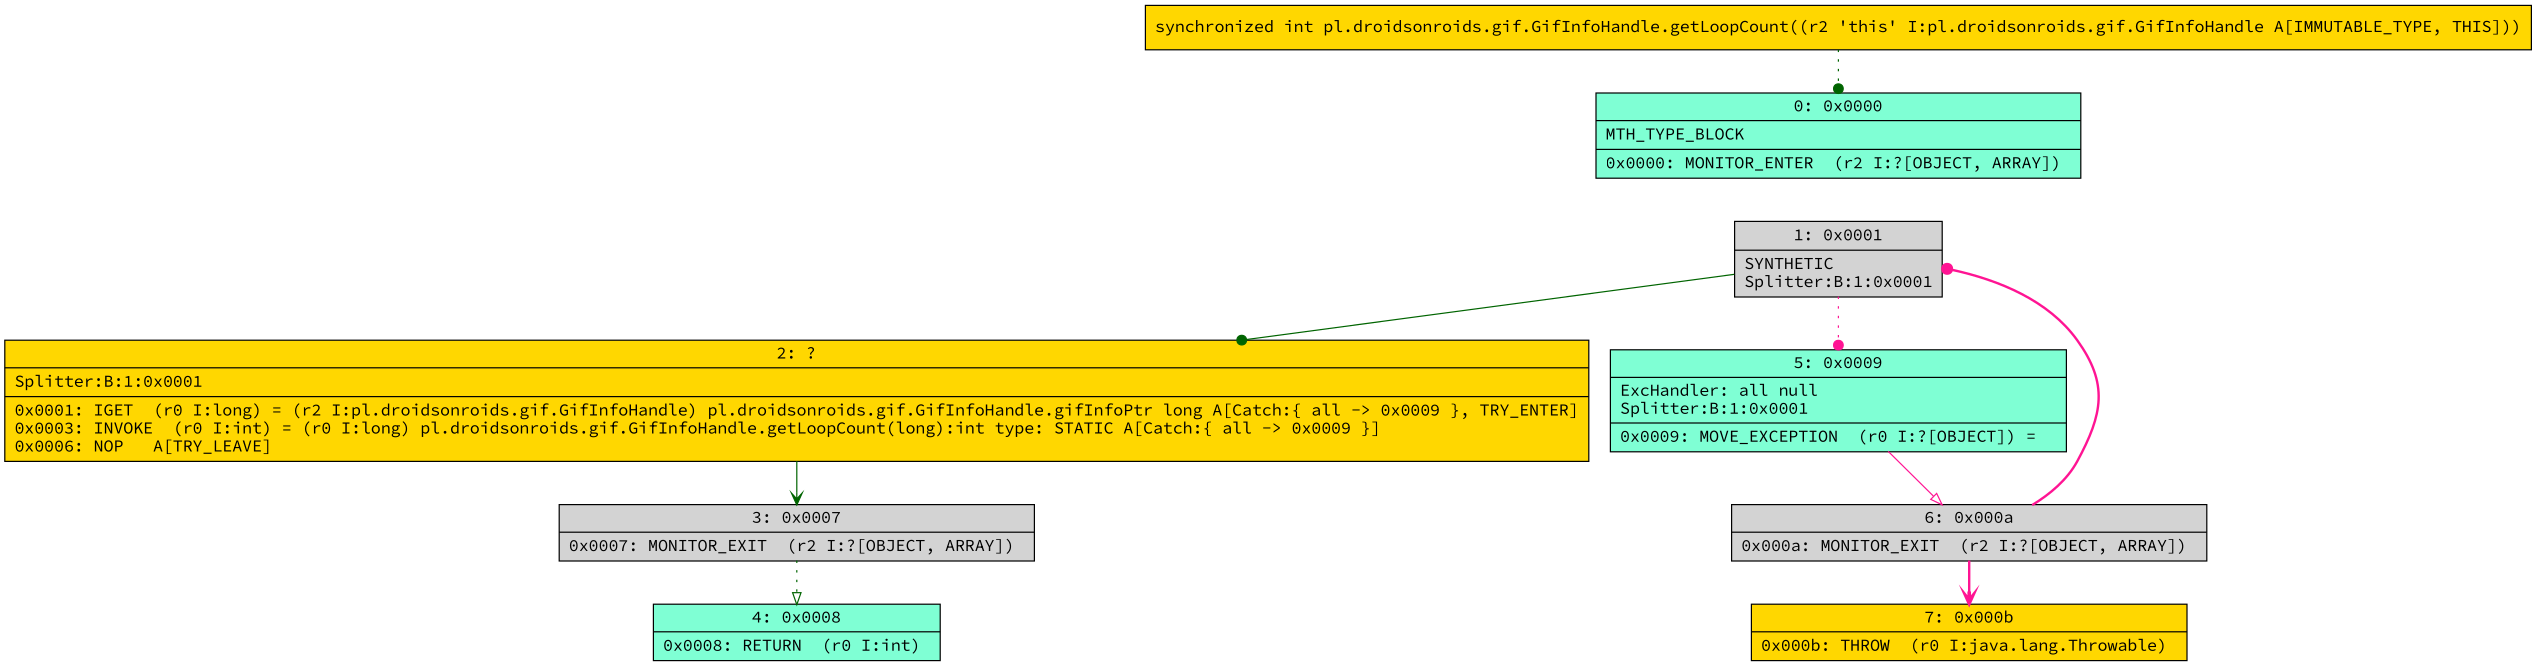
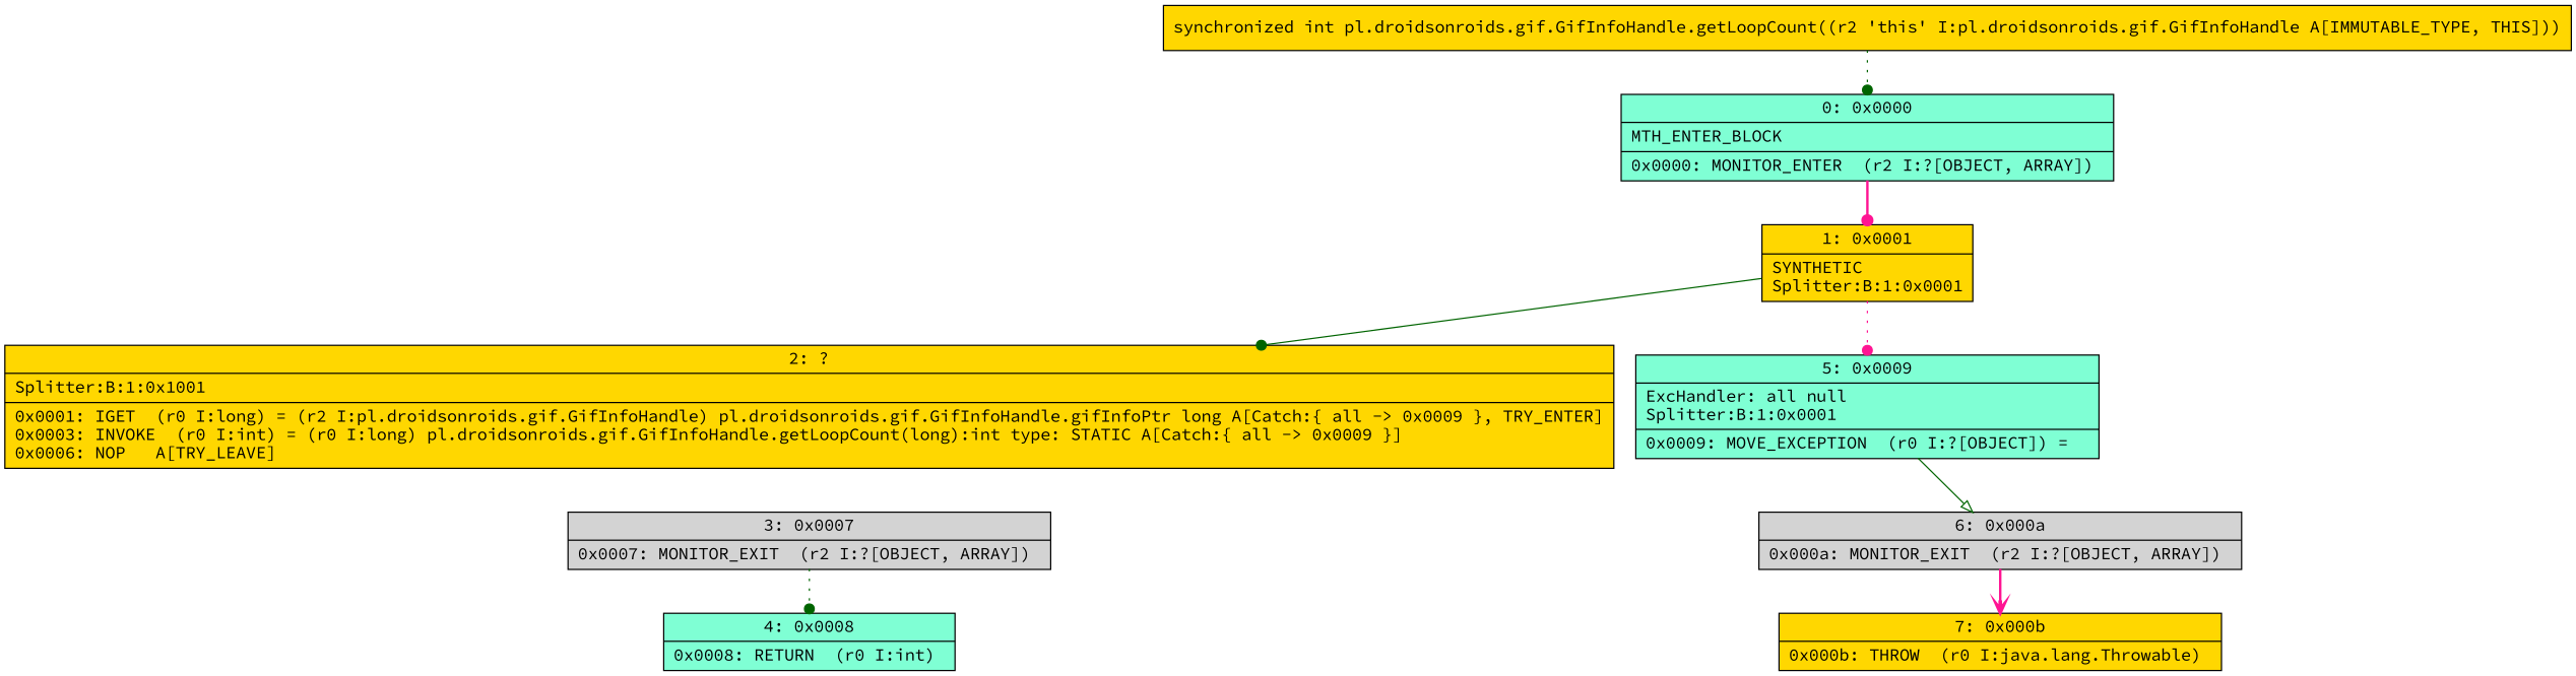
  digraph {
    fontname="Source Code Pro"
    node [fillcolor=aquamarine fontname="Source Code Pro" shape=record style=filled]
    edge [arrowhead=dot color=darkgreen fontname="Source Code Pro" style=solid]
-   n1 [label="{0\:\ 0x0000|MTH_TYPE_BLOCK\l|0x0000: MONITOR_ENTER  (r2 I:?[OBJECT, ARRAY]) \l}"]
-   n2 [fillcolor=lightgrey label="{1\:\ 0x0001|SYNTHETIC\lSplitter:B:1:0x0001\l}"]
-   n3 [fillcolor=gold label="{2\:\ ?|Splitter:B:1:0x0001\l|0x0001: IGET  (r0 I:long) = (r2 I:pl.droidsonroids.gif.GifInfoHandle) pl.droidsonroids.gif.GifInfoHandle.gifInfoPtr long A[Catch:\{ all \-\> 0x0009 \}, TRY_ENTER]\l0x0003: INVOKE  (r0 I:int) = (r0 I:long) pl.droidsonroids.gif.GifInfoHandle.getLoopCount(long):int type: STATIC A[Catch:\{ all \-\> 0x0009 \}]\l0x0006: NOP   A[TRY_LEAVE]\l}"]
+   n1 [label="{0\:\ 0x0000|MTH_ENTER_BLOCK\l|0x0000: MONITOR_ENTER  (r2 I:?[OBJECT, ARRAY]) \l}"]
+   n2 [fillcolor=gold label="{1\:\ 0x0001|SYNTHETIC\lSplitter:B:1:0x0001\l}"]
+   n3 [fillcolor=gold label="{2\:\ ?|Splitter:B:1:0x1001\l|0x0001: IGET  (r0 I:long) = (r2 I:pl.droidsonroids.gif.GifInfoHandle) pl.droidsonroids.gif.GifInfoHandle.gifInfoPtr long A[Catch:\{ all \-\> 0x0009 \}, TRY_ENTER]\l0x0003: INVOKE  (r0 I:int) = (r0 I:long) pl.droidsonroids.gif.GifInfoHandle.getLoopCount(long):int type: STATIC A[Catch:\{ all \-\> 0x0009 \}]\l0x0006: NOP   A[TRY_LEAVE]\l}"]
    n4 [label="{5\:\ 0x0009|ExcHandler: all null\lSplitter:B:1:0x0001\l|0x0009: MOVE_EXCEPTION  (r0 I:?[OBJECT]) =  \l}"]
    n5 [fillcolor=lightgrey label="{3\:\ 0x0007|0x0007: MONITOR_EXIT  (r2 I:?[OBJECT, ARRAY]) \l}"]
    n6 [fillcolor=lightgrey label="{6\:\ 0x000a|0x000a: MONITOR_EXIT  (r2 I:?[OBJECT, ARRAY]) \l}"]
    n7 [label="{4\:\ 0x0008|0x0008: RETURN  (r0 I:int) \l}"]
    n8 [fillcolor=gold label="{7\:\ 0x000b|0x000b: THROW  (r0 I:java.lang.Throwable) \l}"]
    n9 [fillcolor=gold label="{synchronized int pl.droidsonroids.gif.GifInfoHandle.getLoopCount((r2 'this' I:pl.droidsonroids.gif.GifInfoHandle A[IMMUTABLE_TYPE, THIS])) }"]
-   n6 -> n2 [color=deeppink style=bold]
+   n1 -> n2 [color=deeppink style=bold]
    n2 -> n3
    n2 -> n4 [color=deeppink style=dotted]
-   n3 -> n5 [arrowhead=vee]
-   n4 -> n6 [arrowhead=onormal color=deeppink]
-   n5 -> n7 [arrowhead=onormal style=dotted]
+   n4 -> n6 [arrowhead=onormal]
+   n5 -> n7 [style=dotted]
    n6 -> n8 [arrowhead=vee color=deeppink style=bold]
    n9 -> n1 [style=dotted]
  }
